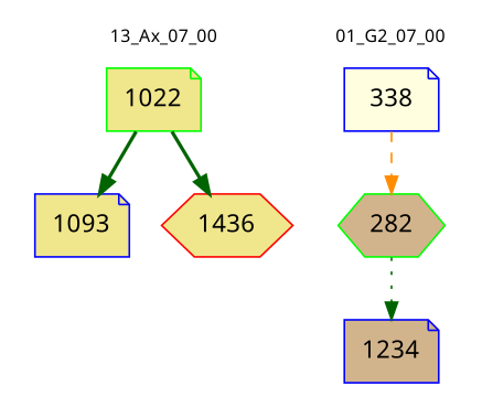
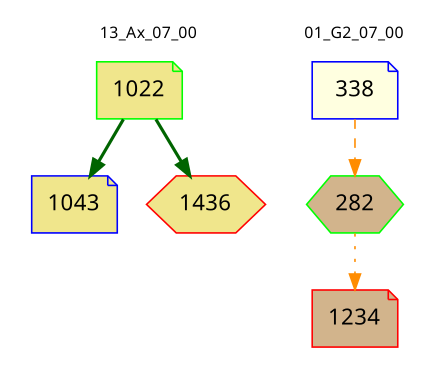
  digraph {
    fontname="Noto Sans"
    node [color=green fillcolor=khaki fontname="Noto Sans" shape=note style=filled]
    edge [color=darkgreen fontname="Noto Sans" style=bold]
    n1 [label=1022]
-   n2 [color=blue label=1093]
+   n2 [color=blue label=1043]
    n3 [color=red label=1436 shape=hexagon]
    n4 [fillcolor=tan label=282 shape=hexagon]
    n5 [color=blue fillcolor=lightyellow label=338]
-   n6 [color=blue fillcolor=tan label=1234]
+   n6 [color=red fillcolor=tan label=1234]
    subgraph cluster_1 {
      color=white
      fontsize=10
      label="13_Ax_07_00"
      n1
      n2
      n3
    }
    subgraph cluster_2 {
      color=white
      fontsize=10
      label="01_G2_07_00"
      n4
      n5
      n6
    }
    n1 -> n2
    n1 -> n3
-   n4 -> n6 [style=dotted]
+   n4 -> n6 [color=darkorange style=dotted]
    n5 -> n4 [color=darkorange style=dashed]
  }
